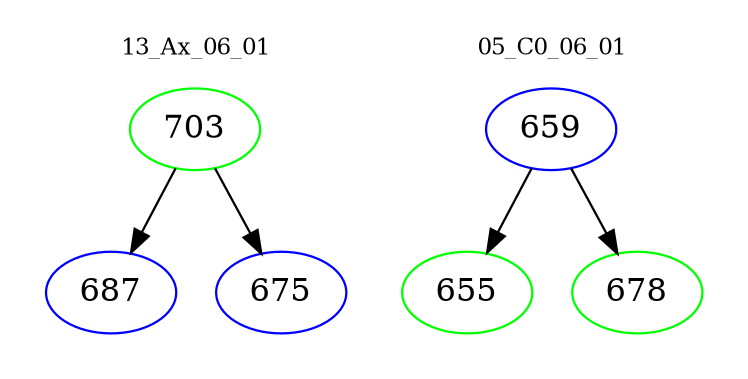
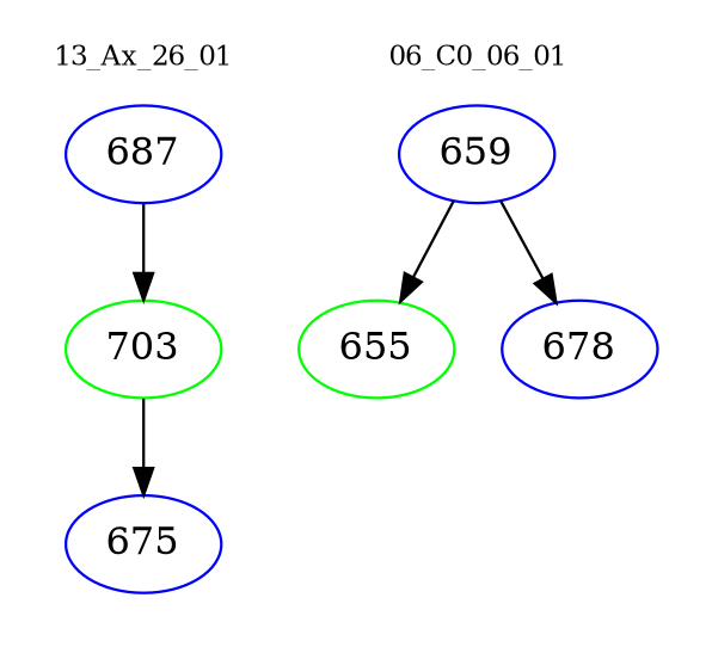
  digraph {
    node [color=blue]
    edge [color=black]
    n1 [label=687]
    n2 [label=675]
    n3 [color=green label=703]
    n4 [label=659]
    n5 [color=green label=655]
-   n6 [color=green label=678]
+   n6 [label=678]
    subgraph cluster_1 {
      color=white
      fontsize=10
-     label="13_Ax_06_01"
+     label="13_Ax_26_01"
      n1
      n2
      n3
    }
    subgraph cluster_2 {
      color=white
      fontsize=10
-     label="05_C0_06_01"
+     label="06_C0_06_01"
      n4
      n5
      n6
    }
-   n3 -> n1
+   n1 -> n3
    n3 -> n2
    n4 -> n5
    n4 -> n6
  }
